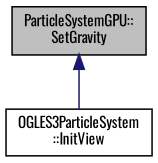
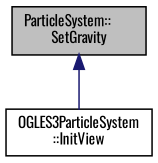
  digraph {
    rankdir=TB
    fontname=Oswald
    node [color=black fontname=Oswald fontsize=10 shape=record style=filled]
-   n1 [fillcolor=grey75 fontcolor=black height=0.2 label="ParticleSystemGPU::\lSetGravity" width=0.4]
+   n1 [fillcolor=grey75 fontcolor=black height=0.2 label="ParticleSystem::\lSetGravity" width=0.4]
    n2 [fillcolor=white height=0.2 label="OGLES3ParticleSystem\l::InitView" width=0.4]
    n1 -> n2 [color=midnightblue dir=back fontname=Oswald fontsize=10 labelfontname=Helvetica labelfontsize=10 style=solid]
  }
